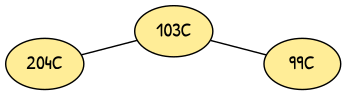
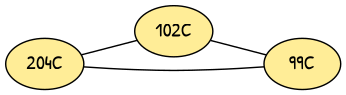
  graph {
    fontname="Patrick Hand"
    rankdir=LR
    node [fillcolor="#FFED97" fontname="Patrick Hand" style=radial]
    edge [fontname="Patrick Hand" penwidth=1]
    "204C"
-   "103C"
+   "103C" [label="102C"]
    n3 [label="99C"]
    "204C" -- "103C"
+   "204C" -- n3
    "103C" -- n3
  }
